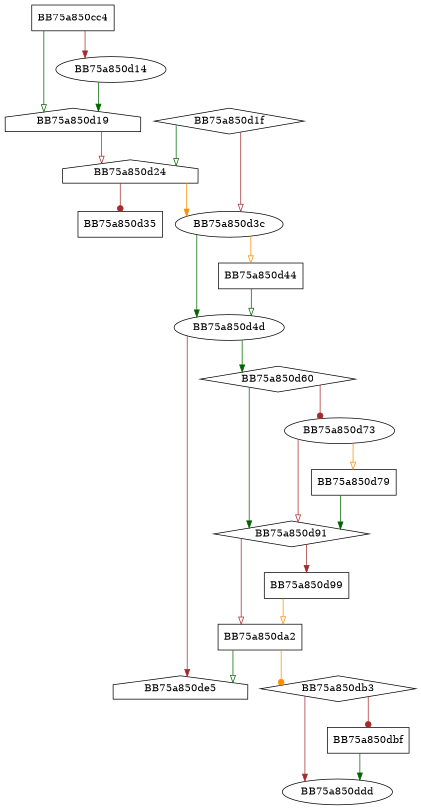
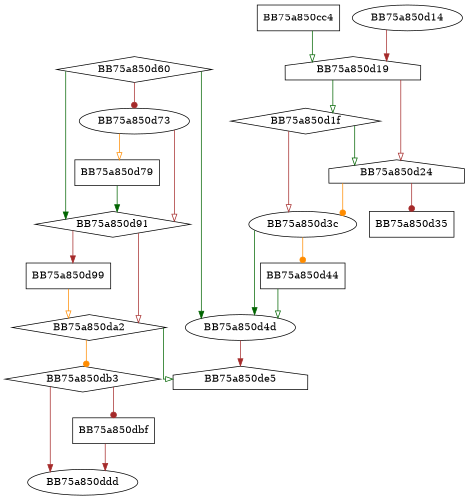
  digraph {
    splines=ortho
    node [shape=box]
    edge [arrowhead=onormal color=brown]
    BB75a850d19 [shape=house]
    BB75a850cc4
    BB75a850d14 [shape=ellipse]
    BB75a850d24 [shape=house]
    BB75a850d1f [shape=diamond]
    BB75a850d3c [shape=ellipse]
    BB75a850d35
    BB75a850d4d [shape=ellipse]
    BB75a850d44
    BB75a850de5 [shape=house]
    BB75a850d60 [shape=diamond]
    BB75a850d91 [shape=diamond]
    BB75a850d73 [shape=ellipse]
-   BB75a850da2
+   BB75a850da2 [shape=diamond]
    BB75a850d99
    BB75a850d79
    BB75a850db3 [shape=diamond]
    BB75a850ddd [shape=ellipse]
    BB75a850dbf
    BB75a850d19 -> BB75a850d24
+   BB75a850d19 -> BB75a850d1f [color=darkgreen]
    BB75a850cc4 -> BB75a850d19 [color=darkgreen]
-   BB75a850cc4 -> BB75a850d14 [arrowhead=normal]
-   BB75a850d14 -> BB75a850d19 [arrowhead=normal color=darkgreen]
-   BB75a850d24 -> BB75a850d3c [arrowhead=normal color=darkorange]
+   BB75a850d14 -> BB75a850d19 [arrowhead=normal]
+   BB75a850d24 -> BB75a850d3c [arrowhead=dot color=darkorange]
    BB75a850d24 -> BB75a850d35 [arrowhead=dot]
    BB75a850d1f -> BB75a850d24 [color=darkgreen]
    BB75a850d1f -> BB75a850d3c
    BB75a850d3c -> BB75a850d4d [arrowhead=normal color=darkgreen]
-   BB75a850d3c -> BB75a850d44 [color=darkorange]
+   BB75a850d3c -> BB75a850d44 [arrowhead=dot color=darkorange]
    BB75a850d4d -> BB75a850de5 [arrowhead=normal]
-   BB75a850d4d -> BB75a850d60 [arrowhead=normal color=darkgreen]
+   BB75a850d60 -> BB75a850d4d [arrowhead=normal color=darkgreen]
    BB75a850d44 -> BB75a850d4d [color=darkgreen]
    BB75a850d60 -> BB75a850d91 [arrowhead=normal color=darkgreen]
    BB75a850d60 -> BB75a850d73 [arrowhead=dot]
    BB75a850d91 -> BB75a850da2
    BB75a850d91 -> BB75a850d99 [arrowhead=normal]
    BB75a850d73 -> BB75a850d91
    BB75a850d73 -> BB75a850d79 [color=darkorange]
    BB75a850da2 -> BB75a850de5 [color=darkgreen]
    BB75a850da2 -> BB75a850db3 [arrowhead=dot color=darkorange]
    BB75a850d99 -> BB75a850da2 [color=darkorange]
    BB75a850d79 -> BB75a850d91 [arrowhead=normal color=darkgreen]
    BB75a850db3 -> BB75a850ddd [arrowhead=normal]
    BB75a850db3 -> BB75a850dbf [arrowhead=dot]
-   BB75a850dbf -> BB75a850ddd [arrowhead=normal color=darkgreen]
+   BB75a850dbf -> BB75a850ddd [arrowhead=normal]
  }
